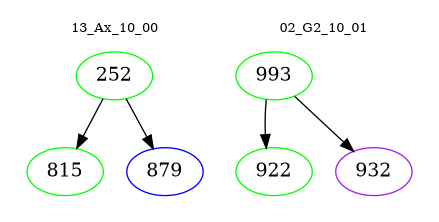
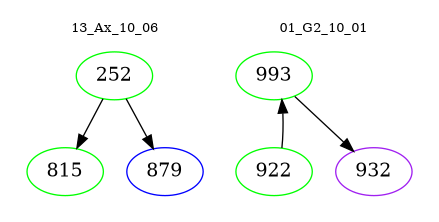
  digraph {
    node [color=green]
    edge [color=black]
    n1 [label=252]
    n2 [label=815]
    n3 [color=blue label=879]
    n4 [label=993]
    n5 [label=922]
    n6 [color=purple label=932]
    subgraph cluster_1 {
      color=white
      fontsize=10
-     label="13_Ax_10_00"
+     label="13_Ax_10_06"
      n1
      n2
      n3
    }
    subgraph cluster_2 {
      color=white
      fontsize=10
-     label="02_G2_10_01"
+     label="01_G2_10_01"
      n4
      n5
      n6
    }
    n1 -> n2
    n1 -> n3
-   n4 -> n5
+   n5 -> n4
    n4 -> n6
  }
